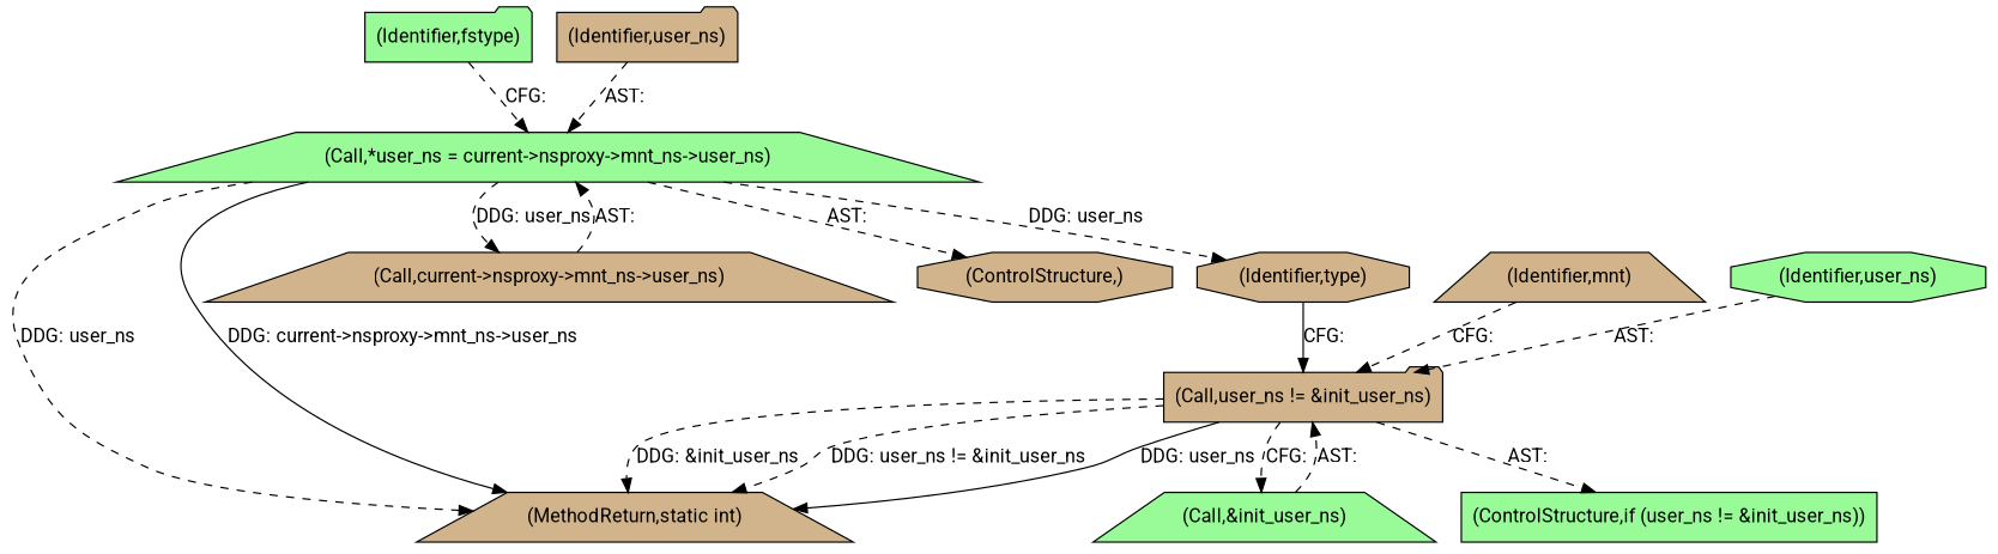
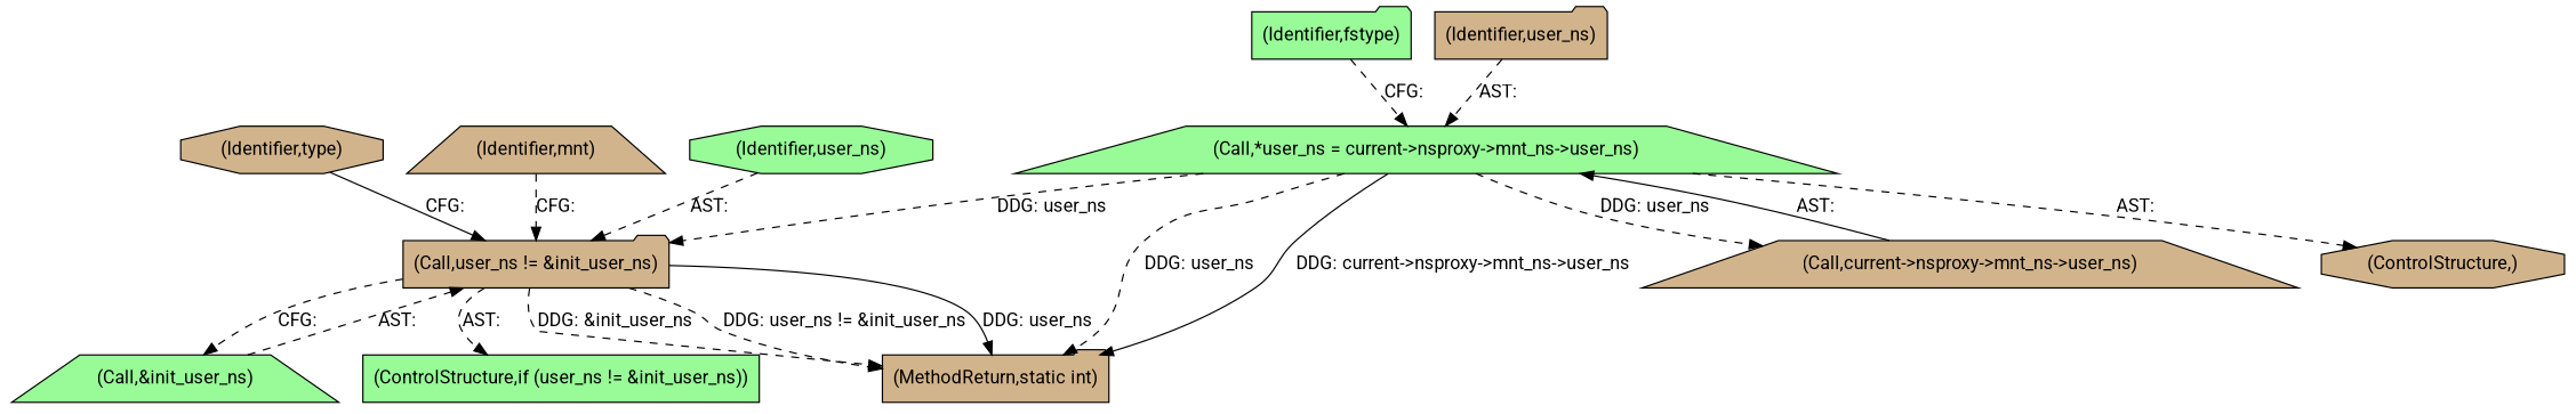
  digraph {
    fontname=Roboto
    node [fillcolor=tan fontname=Roboto shape=folder style=filled]
    edge [fontname=Roboto style=dashed]
    n1 [label="(Call,user_ns != &init_user_ns)"]
    n2 [fillcolor=palegreen label="(Call,&init_user_ns)" shape=trapezium]
    n3 [fillcolor=palegreen label="(ControlStructure,if (user_ns != &init_user_ns))" shape=box]
-   n4 [label="(MethodReturn,static int)" shape=trapezium]
+   n4 [label="(MethodReturn,static int)"]
    n5 [fillcolor=palegreen label="(Call,*user_ns = current->nsproxy->mnt_ns->user_ns)" shape=trapezium]
    n6 [label="(Call,current->nsproxy->mnt_ns->user_ns)" shape=trapezium]
    n7 [label="(ControlStructure,)" shape=octagon]
    n8 [label="(Identifier,type)" shape=octagon]
    n9 [label="(Identifier,mnt)" shape=trapezium]
    n10 [fillcolor=palegreen label="(Identifier,fstype)"]
    n11 [label="(Identifier,user_ns)"]
    n12 [fillcolor=palegreen label="(Identifier,user_ns)" shape=octagon]
    n1 -> n2 [label="CFG: "]
    n1 -> n3 [label="AST: "]
    n1 -> n4 [label="DDG: &init_user_ns"]
    n1 -> n4 [label="DDG: user_ns != &init_user_ns"]
    n1 -> n4 [label="DDG: user_ns" style=solid]
    n2 -> n1 [label="AST: "]
-   n5 -> n8 [label="DDG: user_ns"]
+   n5 -> n1 [label="DDG: user_ns"]
    n5 -> n4 [label="DDG: user_ns"]
    n5 -> n4 [label="DDG: current->nsproxy->mnt_ns->user_ns" style=solid]
    n5 -> n6 [label="DDG: user_ns"]
    n5 -> n7 [label="AST: "]
-   n6 -> n5 [label="AST: "]
+   n6 -> n5 [label="AST: " style=solid]
    n8 -> n1 [label="CFG: " style=solid]
    n9 -> n1 [label="CFG: "]
    n10 -> n5 [label="CFG: "]
    n11 -> n5 [label="AST: "]
    n12 -> n1 [label="AST: "]
  }
